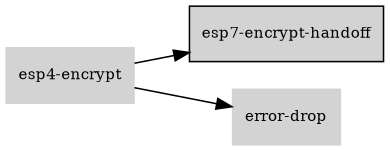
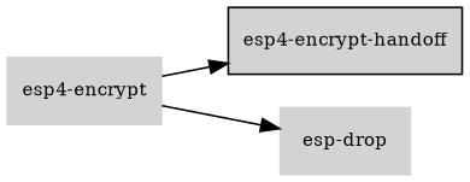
  digraph {
    rankdir=LR
    node [color=lightgray fillcolor=lightgray fontcolor=black fontsize=10 shape=box style=filled]
    edge [fontsize=8]
-   "esp4-encrypt-handoff" [color=black label="esp7-encrypt-handoff"]
+   "esp4-encrypt-handoff" [color=black]
    "esp4-encrypt"
-   "error-drop"
+   "error-drop" [label="esp-drop"]
    "esp4-encrypt" -> "esp4-encrypt-handoff"
    "esp4-encrypt" -> "error-drop"
  }
